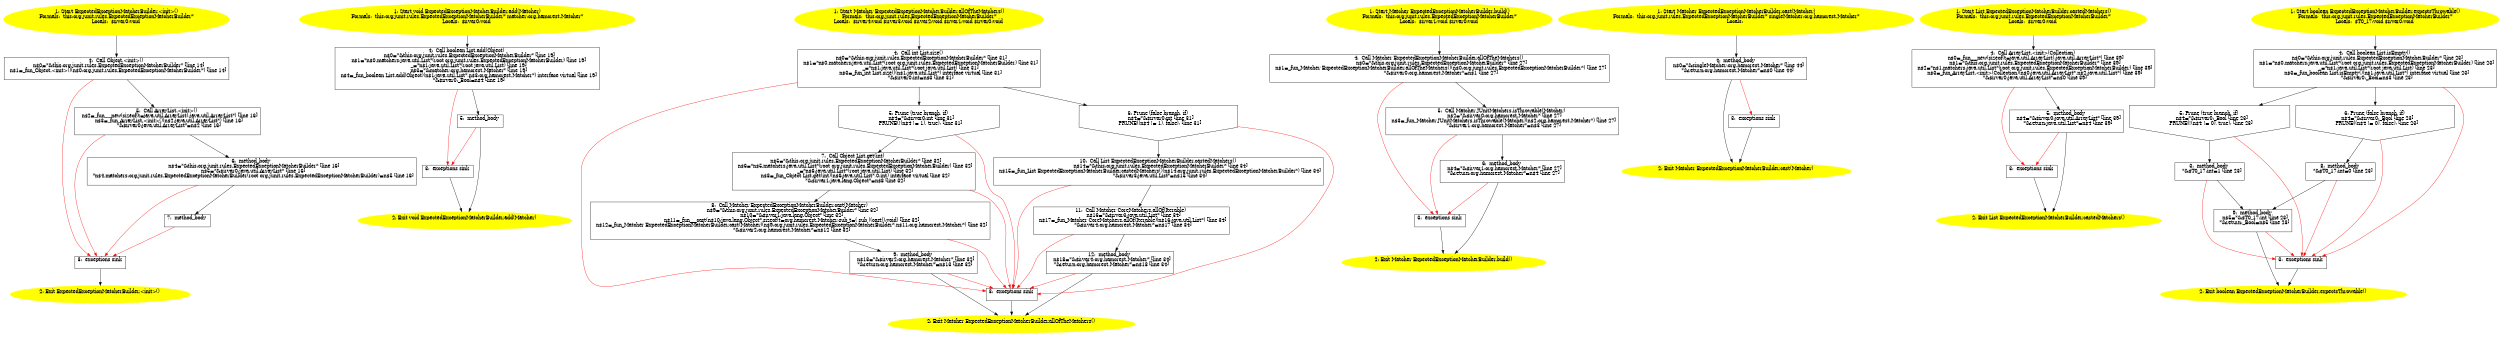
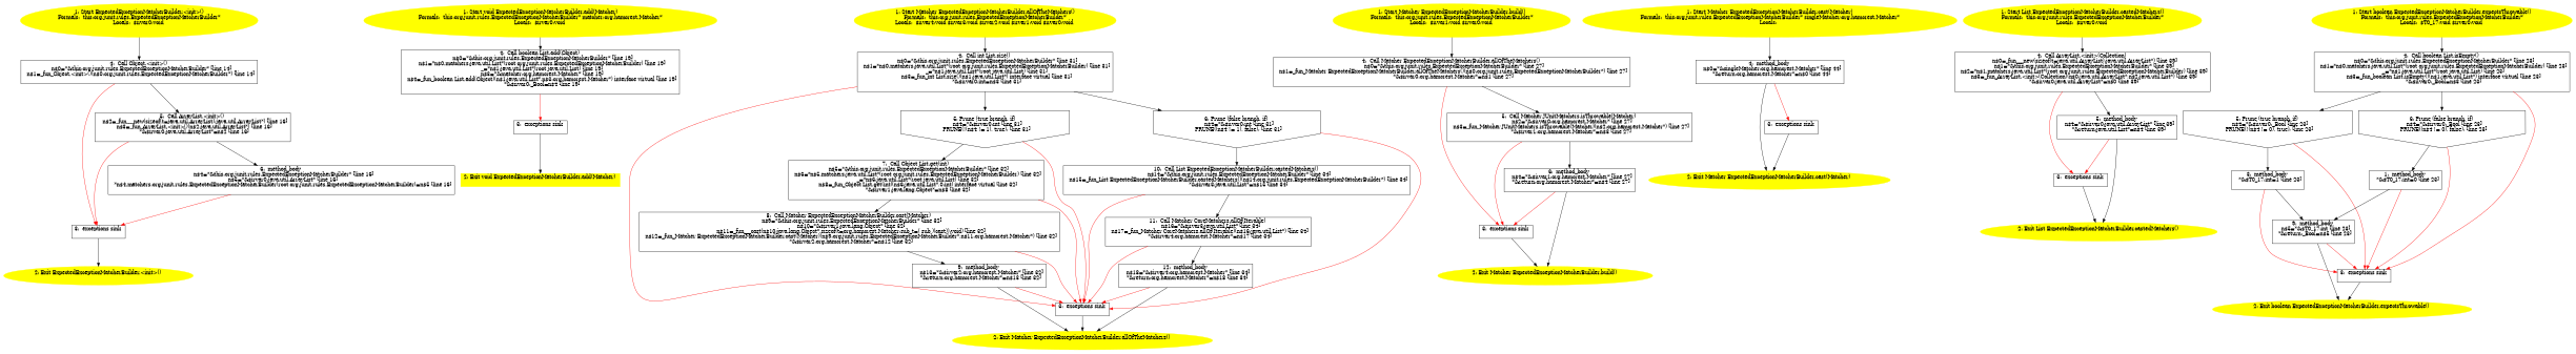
  digraph {
    node [shape=box]
    n1 [color=yellow label="1: Start ExpectedExceptionMatcherBuilder.<init>()\nFormals:  this:org.junit.rules.ExpectedExceptionMatcherBuilder*\nLocals:  $irvar0:void \n  " style=filled shape=""]
    n2 [label="4:  Call Object.<init>() \n   n$0=*&this:org.junit.rules.ExpectedExceptionMatcherBuilder* [line 14]\n  n$1=_fun_Object.<init>()(n$0:org.junit.rules.ExpectedExceptionMatcherBuilder*) [line 14]\n "]
    n3 [label="3:  exceptions sink \n  "]
    n4 [label="5:  Call ArrayList.<init>() \n   n$2=_fun___new(sizeof(t=java.util.ArrayList):java.util.ArrayList*) [line 16]\n  n$3=_fun_ArrayList.<init>()(n$2:java.util.ArrayList*) [line 16]\n  *&$irvar0:java.util.ArrayList*=n$2 [line 16]\n "]
    n5 [color=yellow label="2: Exit ExpectedExceptionMatcherBuilder.<init>() \n  " style=filled shape=""]
    n6 [label="6:  method_body \n   n$4=*&this:org.junit.rules.ExpectedExceptionMatcherBuilder* [line 16]\n  n$5=*&$irvar0:java.util.ArrayList* [line 16]\n  *n$4.matchers:org.junit.rules.ExpectedExceptionMatcherBuilder(root org.junit.rules.ExpectedExceptionMatcherBuilder)=n$5 [line 16]\n "]
-   n7 [label="7:  method_body \n  "]
    n8 [color=yellow label="1: Start void ExpectedExceptionMatcherBuilder.add(Matcher)\nFormals:  this:org.junit.rules.ExpectedExceptionMatcherBuilder* matcher:org.hamcrest.Matcher*\nLocals:  $irvar0:void \n  " style=filled shape=""]
    n9 [label="4:  Call boolean List.add(Object) \n   n$0=*&this:org.junit.rules.ExpectedExceptionMatcherBuilder* [line 19]\n  n$1=*n$0.matchers:java.util.List*(root org.junit.rules.ExpectedExceptionMatcherBuilder) [line 19]\n  _=*n$1:java.util.List*(root java.util.List) [line 19]\n  n$3=*&matcher:org.hamcrest.Matcher* [line 19]\n  n$4=_fun_boolean List.add(Object)(n$1:java.util.List*,n$3:org.hamcrest.Matcher*) interface virtual [line 19]\n  *&$irvar0:_Bool=n$4 [line 19]\n "]
    n10 [label="3:  exceptions sink \n  "]
-   n11 [label="5:  method_body \n  "]
-   n12 [color=yellow label="2: Exit void ExpectedExceptionMatcherBuilder.add(Matcher) \n  " style=filled shape=""]
+   n12 [color=yellow label="2: Exit void ExpectedExceptionMatcherBuilder.add(Matcher) \n  " style=filled]
    n13 [color=yellow label="1: Start Matcher ExpectedExceptionMatcherBuilder.allOfTheMatchers()\nFormals:  this:org.junit.rules.ExpectedExceptionMatcherBuilder*\nLocals:  $irvar4:void $irvar3:void $irvar2:void $irvar1:void $irvar0:void \n  " style=filled shape=""]
    n14 [label="4:  Call int List.size() \n   n$0=*&this:org.junit.rules.ExpectedExceptionMatcherBuilder* [line 31]\n  n$1=*n$0.matchers:java.util.List*(root org.junit.rules.ExpectedExceptionMatcherBuilder) [line 31]\n  _=*n$1:java.util.List*(root java.util.List) [line 31]\n  n$3=_fun_int List.size()(n$1:java.util.List*) interface virtual [line 31]\n  *&$irvar0:int=n$3 [line 31]\n "]
    n15 [label="3:  exceptions sink \n  "]
    n16 [label="5: Prune (true branch, if) \n   n$4=*&$irvar0:int [line 31]\n  PRUNE(!(n$4 != 1), true); [line 31]\n " shape=invhouse]
    n17 [label="6: Prune (false branch, if) \n   n$4=*&$irvar0:int [line 31]\n  PRUNE((n$4 != 1), false); [line 31]\n " shape=invhouse]
    n18 [color=yellow label="2: Exit Matcher ExpectedExceptionMatcherBuilder.allOfTheMatchers() \n  " style=filled shape=""]
    n19 [label="7:  Call Object List.get(int) \n   n$5=*&this:org.junit.rules.ExpectedExceptionMatcherBuilder* [line 32]\n  n$6=*n$5.matchers:java.util.List*(root org.junit.rules.ExpectedExceptionMatcherBuilder) [line 32]\n  _=*n$6:java.util.List*(root java.util.List) [line 32]\n  n$8=_fun_Object List.get(int)(n$6:java.util.List*,0:int) interface virtual [line 32]\n  *&$irvar1:java.lang.Object*=n$8 [line 32]\n "]
    n20 [label="10:  Call List ExpectedExceptionMatcherBuilder.castedMatchers() \n   n$14=*&this:org.junit.rules.ExpectedExceptionMatcherBuilder* [line 34]\n  n$15=_fun_List ExpectedExceptionMatcherBuilder.castedMatchers()(n$14:org.junit.rules.ExpectedExceptionMatcherBuilder*) [line 34]\n  *&$irvar3:java.util.List*=n$15 [line 34]\n "]
    n21 [label="8:  Call Matcher ExpectedExceptionMatcherBuilder.cast(Matcher) \n   n$9=*&this:org.junit.rules.ExpectedExceptionMatcherBuilder* [line 32]\n  n$10=*&$irvar1:java.lang.Object* [line 32]\n  n$11=_fun___cast(n$10:java.lang.Object*,sizeof(t=org.hamcrest.Matcher;sub_t=( sub )(cast)):void) [line 32]\n  n$12=_fun_Matcher ExpectedExceptionMatcherBuilder.cast(Matcher)(n$9:org.junit.rules.ExpectedExceptionMatcherBuilder*,n$11:org.hamcrest.Matcher*) [line 32]\n  *&$irvar2:org.hamcrest.Matcher*=n$12 [line 32]\n "]
    n22 [label="11:  Call Matcher CoreMatchers.allOf(Iterable) \n   n$16=*&$irvar3:java.util.List* [line 34]\n  n$17=_fun_Matcher CoreMatchers.allOf(Iterable)(n$16:java.util.List*) [line 34]\n  *&$irvar4:org.hamcrest.Matcher*=n$17 [line 34]\n "]
    n23 [label="9:  method_body \n   n$13=*&$irvar2:org.hamcrest.Matcher* [line 32]\n  *&return:org.hamcrest.Matcher*=n$13 [line 32]\n "]
    n24 [label="12:  method_body \n   n$18=*&$irvar4:org.hamcrest.Matcher* [line 34]\n  *&return:org.hamcrest.Matcher*=n$18 [line 34]\n "]
    n25 [color=yellow label="1: Start Matcher ExpectedExceptionMatcherBuilder.build()\nFormals:  this:org.junit.rules.ExpectedExceptionMatcherBuilder*\nLocals:  $irvar1:void $irvar0:void \n  " style=filled shape=""]
    n26 [label="4:  Call Matcher ExpectedExceptionMatcherBuilder.allOfTheMatchers() \n   n$0=*&this:org.junit.rules.ExpectedExceptionMatcherBuilder* [line 27]\n  n$1=_fun_Matcher ExpectedExceptionMatcherBuilder.allOfTheMatchers()(n$0:org.junit.rules.ExpectedExceptionMatcherBuilder*) [line 27]\n  *&$irvar0:org.hamcrest.Matcher*=n$1 [line 27]\n "]
    n27 [label="3:  exceptions sink \n  "]
    n28 [label="5:  Call Matcher JUnitMatchers.isThrowable(Matcher) \n   n$2=*&$irvar0:org.hamcrest.Matcher* [line 27]\n  n$3=_fun_Matcher JUnitMatchers.isThrowable(Matcher)(n$2:org.hamcrest.Matcher*) [line 27]\n  *&$irvar1:org.hamcrest.Matcher*=n$3 [line 27]\n "]
    n29 [color=yellow label="2: Exit Matcher ExpectedExceptionMatcherBuilder.build() \n  " style=filled shape=""]
    n30 [label="6:  method_body \n   n$4=*&$irvar1:org.hamcrest.Matcher* [line 27]\n  *&return:org.hamcrest.Matcher*=n$4 [line 27]\n "]
    n31 [color=yellow label="1: Start Matcher ExpectedExceptionMatcherBuilder.cast(Matcher)\nFormals:  this:org.junit.rules.ExpectedExceptionMatcherBuilder* singleMatcher:org.hamcrest.Matcher*\nLocals:  \n  " style=filled shape=""]
    n32 [label="4:  method_body \n   n$0=*&singleMatcher:org.hamcrest.Matcher* [line 44]\n  *&return:org.hamcrest.Matcher*=n$0 [line 44]\n "]
    n33 [color=yellow label="2: Exit Matcher ExpectedExceptionMatcherBuilder.cast(Matcher) \n  " style=filled shape=""]
    n34 [label="3:  exceptions sink \n  "]
    n35 [color=yellow label="1: Start List ExpectedExceptionMatcherBuilder.castedMatchers()\nFormals:  this:org.junit.rules.ExpectedExceptionMatcherBuilder*\nLocals:  $irvar0:void \n  " style=filled shape=""]
    n36 [label="4:  Call ArrayList.<init>(Collection) \n   n$0=_fun___new(sizeof(t=java.util.ArrayList):java.util.ArrayList*) [line 39]\n  n$1=*&this:org.junit.rules.ExpectedExceptionMatcherBuilder* [line 39]\n  n$2=*n$1.matchers:java.util.List*(root org.junit.rules.ExpectedExceptionMatcherBuilder) [line 39]\n  n$3=_fun_ArrayList.<init>(Collection)(n$0:java.util.ArrayList*,n$2:java.util.List*) [line 39]\n  *&$irvar0:java.util.ArrayList*=n$0 [line 39]\n "]
    n37 [label="3:  exceptions sink \n  "]
    n38 [label="5:  method_body \n   n$4=*&$irvar0:java.util.ArrayList* [line 39]\n  *&return:java.util.List*=n$4 [line 39]\n "]
    n39 [color=yellow label="2: Exit List ExpectedExceptionMatcherBuilder.castedMatchers() \n  " style=filled shape=""]
    n40 [color=yellow label="1: Start boolean ExpectedExceptionMatcherBuilder.expectsThrowable()\nFormals:  this:org.junit.rules.ExpectedExceptionMatcherBuilder*\nLocals:  $T0_17:void $irvar0:void \n  " style=filled shape=""]
    n41 [label="4:  Call boolean List.isEmpty() \n   n$0=*&this:org.junit.rules.ExpectedExceptionMatcherBuilder* [line 23]\n  n$1=*n$0.matchers:java.util.List*(root org.junit.rules.ExpectedExceptionMatcherBuilder) [line 23]\n  _=*n$1:java.util.List*(root java.util.List) [line 23]\n  n$3=_fun_boolean List.isEmpty()(n$1:java.util.List*) interface virtual [line 23]\n  *&$irvar0:_Bool=n$3 [line 23]\n "]
    n42 [label="3:  exceptions sink \n  "]
    n43 [label="5: Prune (true branch, if) \n   n$4=*&$irvar0:_Bool [line 23]\n  PRUNE(!(n$4 != 0), true); [line 23]\n " shape=invhouse]
    n44 [label="6: Prune (false branch, if) \n   n$4=*&$irvar0:_Bool [line 23]\n  PRUNE((n$4 != 0), false); [line 23]\n " shape=invhouse]
    n45 [color=yellow label="2: Exit boolean ExpectedExceptionMatcherBuilder.expectsThrowable() \n  " style=filled shape=""]
    n46 [label="3:  method_body \n   *&$T0_17:int=1 [line 23]\n "]
-   n47 [label="8:  method_body \n   *&$T0_17:int=0 [line 23]\n "]
+   n47 [label="1:  method_body \n   *&$T0_17:int=0 [line 23]\n "]
    n48 [label="9:  method_body \n   n$5=*&$T0_17:int [line 23]\n  *&return:_Bool=n$5 [line 23]\n "]
    n1 -> n2
    n2 -> n3 [color=red]
    n2 -> n4
    n3 -> n5
    n4 -> n3 [color=red]
    n4 -> n6
    n6 -> n3 [color=red]
-   n6 -> n7
-   n7 -> n3 [color=red]
    n8 -> n9
    n9 -> n10 [color=red]
-   n9 -> n11
    n10 -> n12
-   n11 -> n10 [color=red]
-   n11 -> n12
    n13 -> n14
    n14 -> n15 [color=red]
    n14 -> n16
    n14 -> n17
    n15 -> n18
    n16 -> n15 [color=red]
    n16 -> n19
    n17 -> n15 [color=red]
    n17 -> n20
    n19 -> n15 [color=red]
    n19 -> n21
    n20 -> n15 [color=red]
    n20 -> n22
    n21 -> n15 [color=red]
    n21 -> n23
    n22 -> n15 [color=red]
    n22 -> n24
    n23 -> n15 [color=red]
    n23 -> n18
    n24 -> n15 [color=red]
    n24 -> n18
    n25 -> n26
    n26 -> n27 [color=red]
    n26 -> n28
    n27 -> n29
    n28 -> n27 [color=red]
    n28 -> n30
    n30 -> n27 [color=red]
    n30 -> n29
    n31 -> n32
    n32 -> n33
    n32 -> n34 [color=red]
    n34 -> n33
    n35 -> n36
    n36 -> n37 [color=red]
    n36 -> n38
    n37 -> n39
    n38 -> n37 [color=red]
    n38 -> n39
    n40 -> n41
    n41 -> n42 [color=red]
    n41 -> n43
    n41 -> n44
    n42 -> n45
    n43 -> n42 [color=red]
    n43 -> n46
    n44 -> n42 [color=red]
    n44 -> n47
    n46 -> n42 [color=red]
    n46 -> n48
    n47 -> n42 [color=red]
    n47 -> n48
    n48 -> n42 [color=red]
    n48 -> n45
  }
